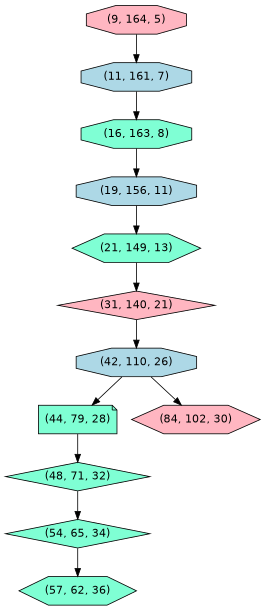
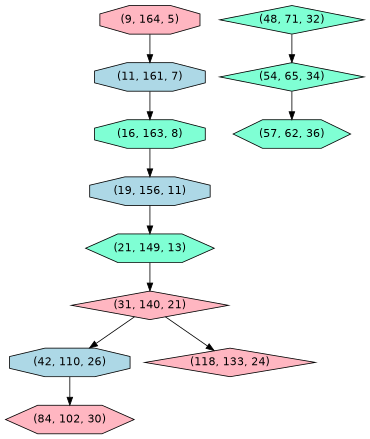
  digraph {
    fontname="DejaVu Sans"
    node [fillcolor=aquamarine fontname="DejaVu Sans" shape=octagon style=filled]
    edge [fontname="DejaVu Sans"]
    "(9, 164, 5)" [fillcolor=lightpink]
    "(11, 161, 7)" [fillcolor=lightblue]
    n3 [label="(16, 163, 8)"]
    "(19, 156, 11)" [fillcolor=lightblue]
    "(21, 149, 13)" [shape=hexagon]
    "(31, 140, 21)" [fillcolor=lightpink shape=diamond]
    "(42, 110, 26)" [fillcolor=lightblue]
-   "(44, 79, 28)" [shape=note]
+   "(118, 133, 24)" [fillcolor=lightpink shape=diamond]
    "(84, 102, 30)" [fillcolor=lightpink shape=hexagon]
    "(48, 71, 32)" [shape=diamond]
    "(54, 65, 34)" [shape=diamond]
    "(57, 62, 36)" [shape=hexagon]
    "(9, 164, 5)" -> "(11, 161, 7)"
    "(11, 161, 7)" -> n3
    n3 -> "(19, 156, 11)"
    "(19, 156, 11)" -> "(21, 149, 13)"
    "(21, 149, 13)" -> "(31, 140, 21)"
    "(31, 140, 21)" -> "(42, 110, 26)"
-   "(42, 110, 26)" -> "(44, 79, 28)"
+   "(31, 140, 21)" -> "(118, 133, 24)"
    "(42, 110, 26)" -> "(84, 102, 30)"
-   "(44, 79, 28)" -> "(48, 71, 32)"
    "(48, 71, 32)" -> "(54, 65, 34)"
    "(54, 65, 34)" -> "(57, 62, 36)"
  }
